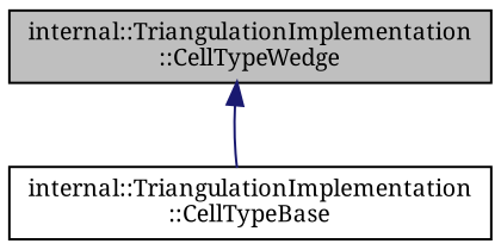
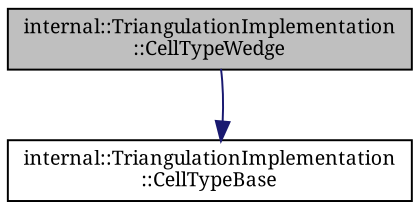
  digraph {
    fontname="Noto Serif"
    node [color=black fontname="Noto Serif" fontsize=10 shape=record style=filled]
    n1 [fillcolor=grey75 fontcolor=black height=0.2 label="internal::TriangulationImplementation\l::CellTypeWedge" width=0.4]
    n2 [fillcolor=white height=0.2 label="internal::TriangulationImplementation\l::CellTypeBase" width=0.4]
-   n1 -> n2 [color=midnightblue dir=back fontname="Noto Serif" fontsize=10 labelfontname=Helvetica labelfontsize=10 style=solid]
+   n2 -> n1 [color=midnightblue dir=back fontname="Noto Serif" fontsize=10 labelfontname=Helvetica labelfontsize=10 style=solid]
  }
